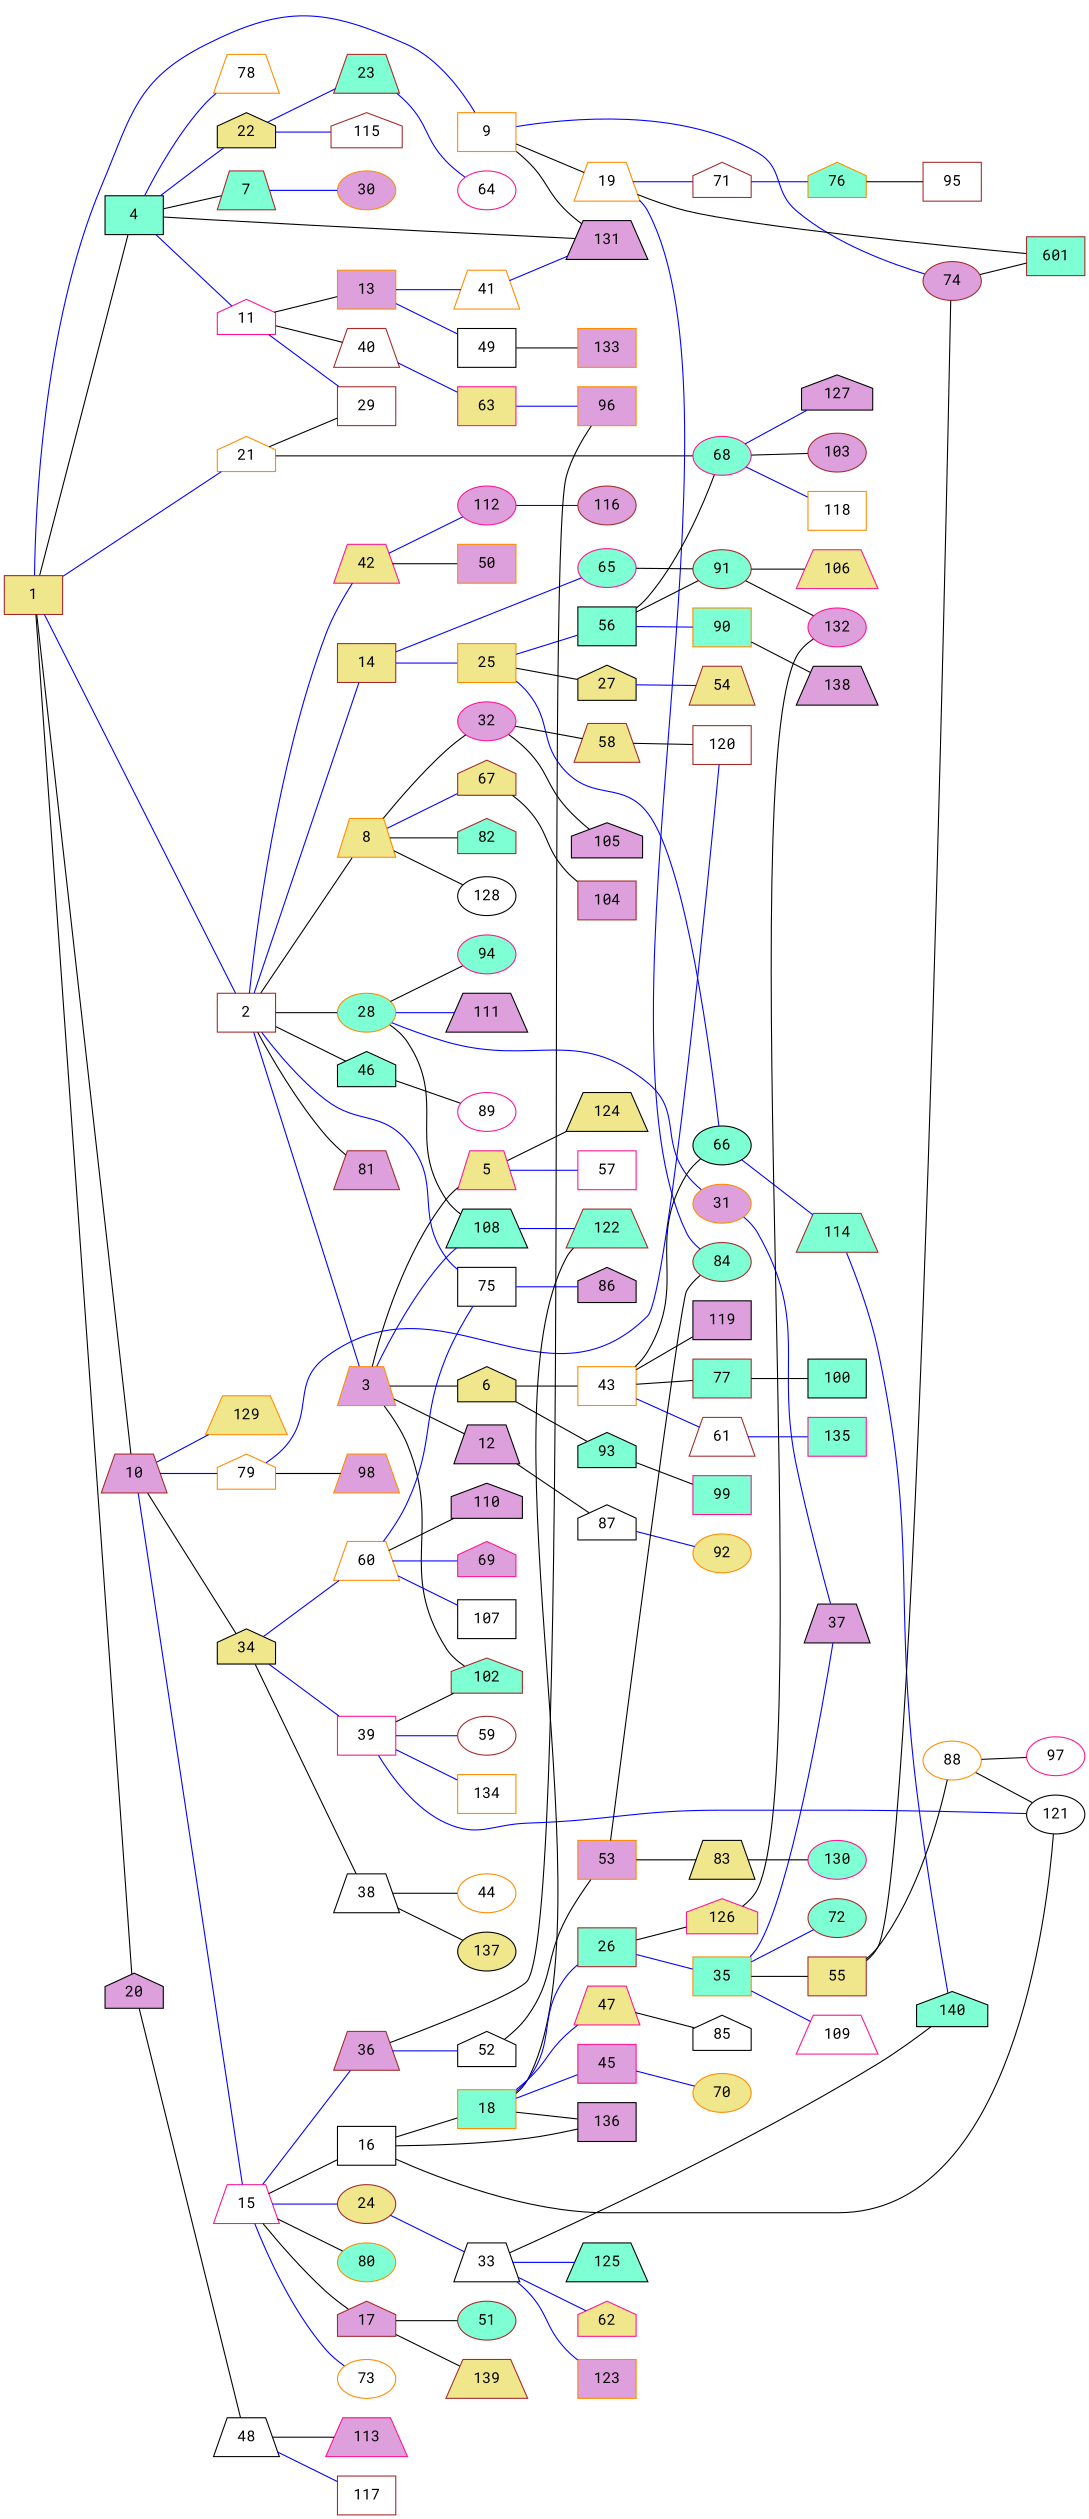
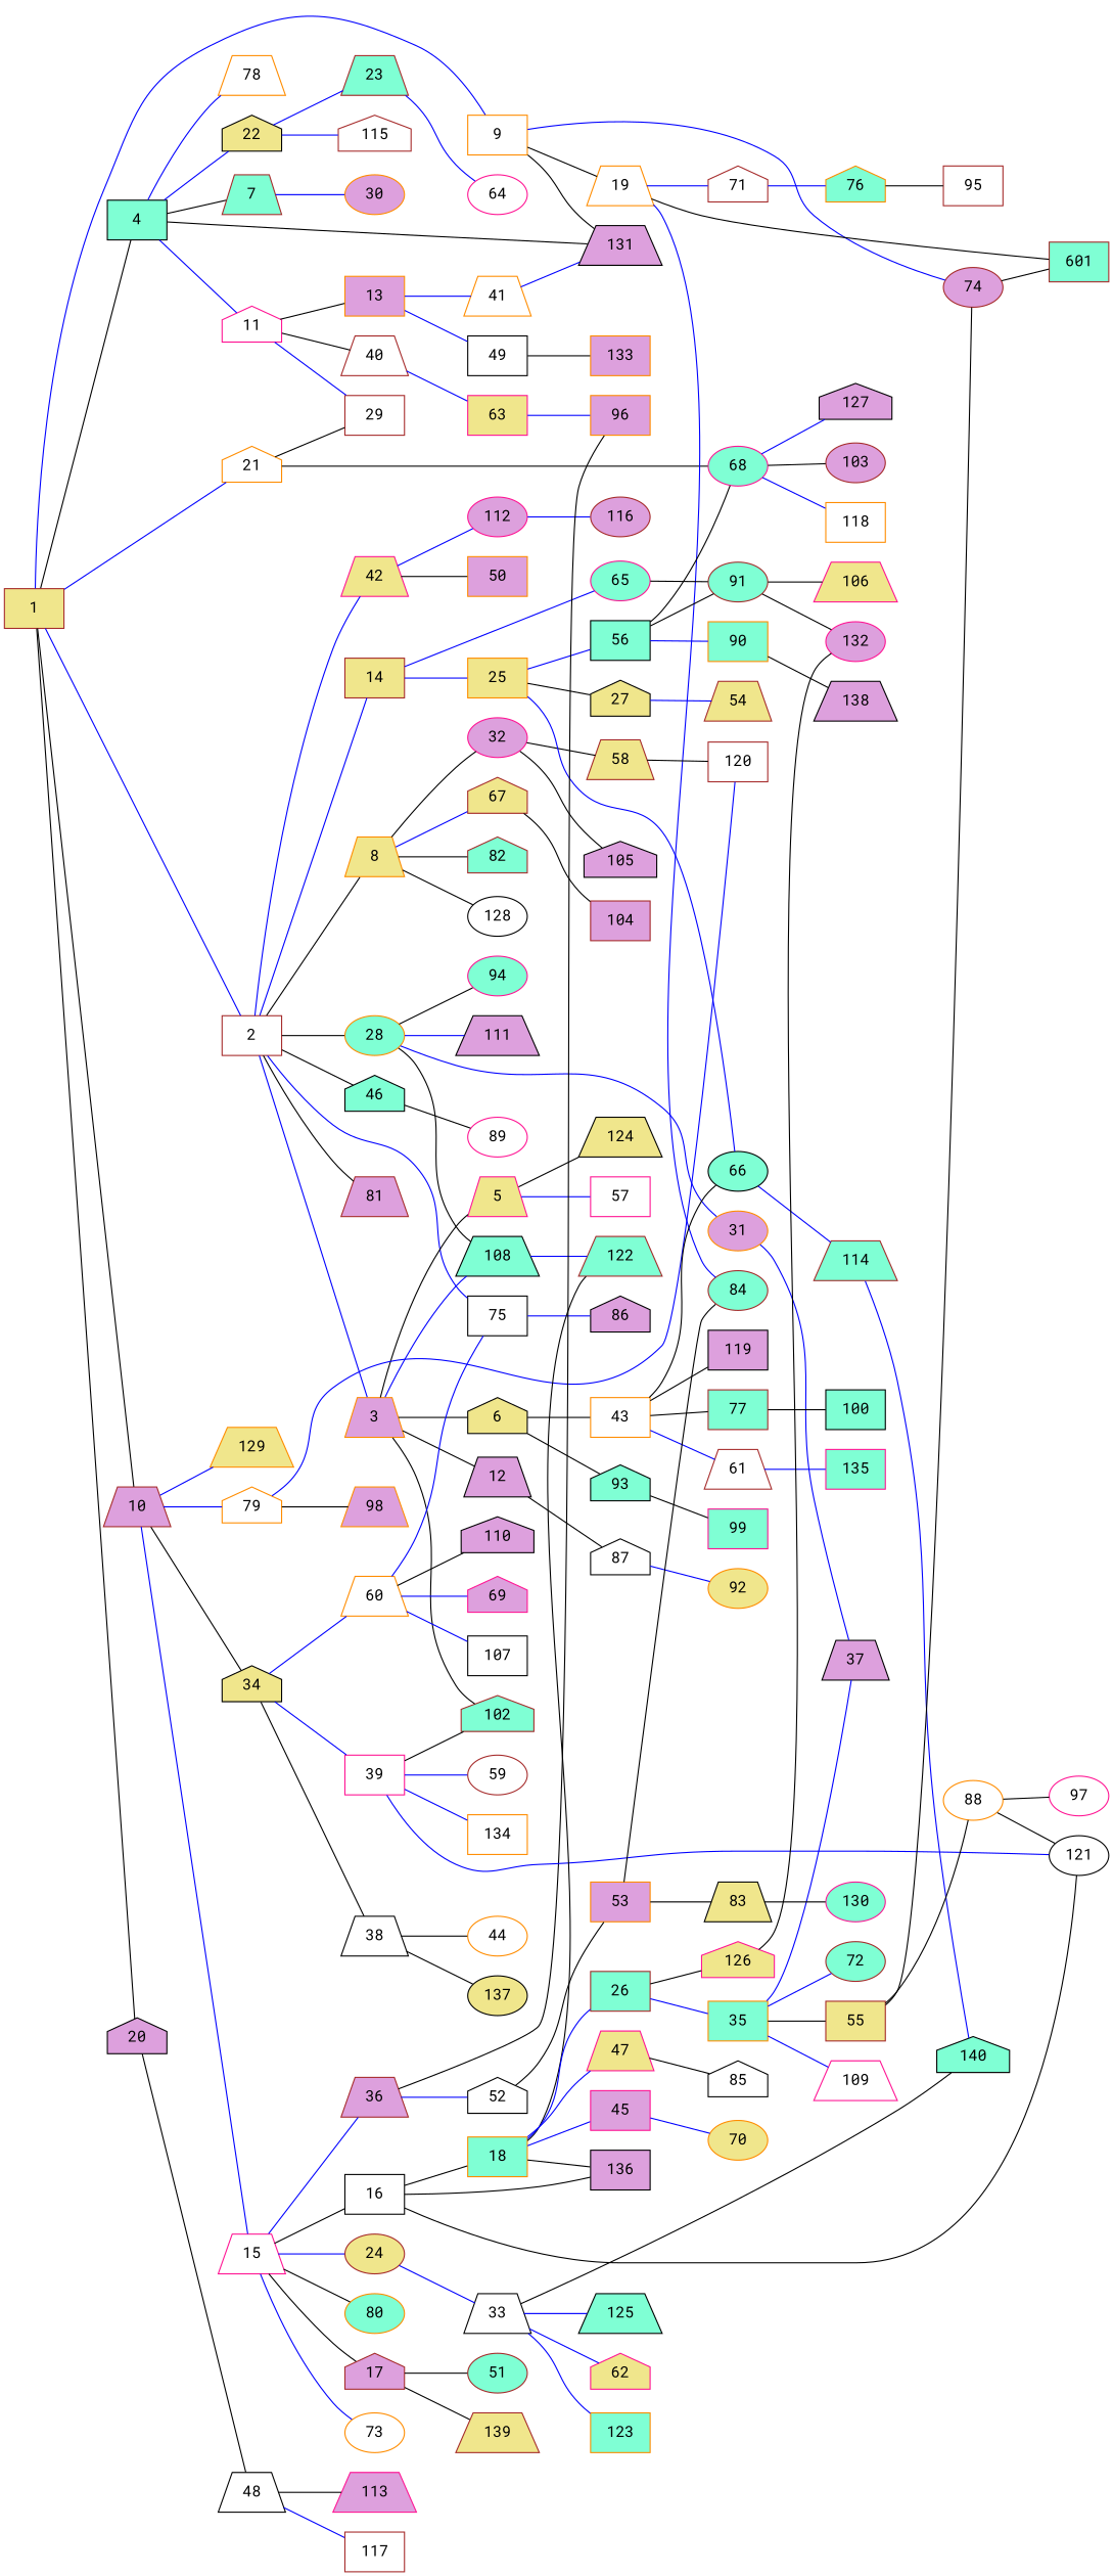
  graph {
    fontname="Roboto Mono"
    rankdir=LR
    node [color=black fillcolor=white fontname="Roboto Mono" shape=box style=filled]
    edge [color=black fontname="Roboto Mono"]
    1 [color=brown fillcolor=khaki]
    2 [color=brown]
    4 [fillcolor=aquamarine]
    9 [color=darkorange]
    10 [color=brown fillcolor=plum shape=trapezium]
    20 [fillcolor=plum shape=house]
    21 [color=darkorange shape=house]
    3 [color=darkorange fillcolor=plum shape=trapezium]
    8 [color=darkorange fillcolor=khaki shape=trapezium]
    14 [color=brown fillcolor=khaki]
    28 [color=darkorange fillcolor=aquamarine shape=ellipse]
    42 [color=deeppink fillcolor=khaki shape=trapezium]
    46 [fillcolor=aquamarine shape=house]
    75
    81 [color=brown fillcolor=plum shape=trapezium]
    7 [color=brown fillcolor=aquamarine shape=trapezium]
    11 [color=deeppink shape=house]
    22 [fillcolor=khaki shape=house]
    78 [color=darkorange shape=trapezium]
    131 [fillcolor=plum shape=trapezium]
    19 [color=darkorange shape=trapezium]
    74 [color=brown fillcolor=plum shape=ellipse]
    15 [color=deeppink shape=trapezium]
    34 [fillcolor=khaki shape=house]
    79 [color=darkorange shape=house]
    129 [color=darkorange fillcolor=khaki shape=trapezium]
    48 [shape=trapezium]
    29 [color=brown]
    68 [color=deeppink fillcolor=aquamarine shape=ellipse]
    5 [color=deeppink fillcolor=khaki shape=trapezium]
    6 [fillcolor=khaki shape=house]
    12 [fillcolor=plum shape=trapezium]
    102 [color=brown fillcolor=aquamarine shape=house]
    108 [fillcolor=aquamarine shape=trapezium]
    32 [color=deeppink fillcolor=plum shape=ellipse]
    67 [color=brown fillcolor=khaki shape=house]
    82 [color=brown fillcolor=aquamarine shape=house]
    128 [shape=ellipse]
    25 [color=darkorange fillcolor=khaki]
    65 [color=deeppink fillcolor=aquamarine shape=ellipse]
    31 [color=darkorange fillcolor=plum shape=ellipse]
    94 [color=deeppink fillcolor=aquamarine shape=ellipse]
    111 [fillcolor=plum shape=trapezium]
    50 [color=darkorange fillcolor=plum]
    112 [color=deeppink fillcolor=plum shape=ellipse]
    89 [color=deeppink shape=ellipse]
    86 [fillcolor=plum shape=house]
    57 [color=deeppink]
    124 [fillcolor=khaki shape=trapezium]
    43 [color=darkorange]
    93 [fillcolor=aquamarine shape=house]
    87 [shape=house]
    122 [color=brown fillcolor=aquamarine shape=trapezium]
    30 [color=darkorange fillcolor=plum shape=ellipse]
    13 [color=darkorange fillcolor=plum]
    40 [color=brown shape=trapezium]
    23 [color=brown fillcolor=aquamarine shape=trapezium]
    115 [color=brown shape=house]
    66 [fillcolor=aquamarine shape=ellipse]
    61 [color=brown shape=trapezium]
    77 [color=brown fillcolor=aquamarine]
    119 [fillcolor=plum]
    99 [color=deeppink fillcolor=aquamarine]
    58 [color=brown fillcolor=khaki shape=trapezium]
    105 [fillcolor=plum shape=house]
    104 [color=brown fillcolor=plum]
    71 [color=brown shape=house]
    84 [color=brown fillcolor=aquamarine shape=ellipse]
    n69 [color=brown fillcolor=aquamarine label=601]
    16
    17 [color=brown fillcolor=plum shape=house]
    24 [color=brown fillcolor=khaki shape=ellipse]
    36 [color=brown fillcolor=plum shape=trapezium]
    73 [color=darkorange shape=ellipse]
    80 [color=darkorange fillcolor=aquamarine shape=ellipse]
    38 [shape=trapezium]
    39 [color=deeppink]
    60 [color=darkorange shape=trapezium]
    120 [color=brown]
    98 [color=darkorange fillcolor=plum shape=trapezium]
    41 [color=darkorange shape=trapezium]
    49
    63 [color=deeppink fillcolor=khaki]
    92 [color=darkorange fillcolor=khaki shape=ellipse]
    133 [color=darkorange fillcolor=plum]
    27 [fillcolor=khaki shape=house]
    56 [fillcolor=aquamarine]
    91 [color=brown fillcolor=aquamarine shape=ellipse]
    18 [color=darkorange fillcolor=aquamarine]
    121 [shape=ellipse]
    136 [fillcolor=plum]
    51 [color=brown fillcolor=aquamarine shape=ellipse]
    139 [color=brown fillcolor=khaki shape=trapezium]
    33 [shape=trapezium]
    52 [shape=house]
    96 [color=darkorange fillcolor=plum]
    26 [color=brown fillcolor=aquamarine]
    45 [color=deeppink fillcolor=plum]
    47 [color=deeppink fillcolor=khaki shape=trapezium]
    35 [color=darkorange fillcolor=aquamarine]
    126 [color=deeppink fillcolor=khaki shape=house]
    70 [color=darkorange fillcolor=khaki shape=ellipse]
    85 [shape=house]
    76 [color=darkorange fillcolor=aquamarine shape=house]
    113 [color=deeppink fillcolor=plum shape=trapezium]
    117 [color=brown]
    103 [color=brown fillcolor=plum shape=ellipse]
    118 [color=darkorange]
    127 [fillcolor=plum shape=house]
    64 [color=deeppink shape=ellipse]
    62 [color=deeppink fillcolor=khaki shape=house]
-   123 [color=darkorange fillcolor=plum]
+   123 [color=darkorange fillcolor=aquamarine]
    125 [fillcolor=aquamarine shape=trapezium]
    140 [fillcolor=aquamarine shape=house]
    54 [color=brown fillcolor=khaki shape=trapezium]
    90 [color=darkorange fillcolor=aquamarine]
    114 [color=brown fillcolor=aquamarine shape=trapezium]
    37 [fillcolor=plum shape=trapezium]
    55 [color=brown fillcolor=khaki]
    72 [color=brown fillcolor=aquamarine shape=ellipse]
    109 [color=deeppink shape=trapezium]
    132 [color=deeppink fillcolor=plum shape=ellipse]
    44 [color=darkorange shape=ellipse]
    137 [fillcolor=khaki shape=ellipse]
    59 [color=brown shape=ellipse]
    134 [color=darkorange]
    69 [color=deeppink fillcolor=plum shape=house]
    107
    110 [fillcolor=plum shape=house]
    88 [color=darkorange shape=ellipse]
    53 [color=darkorange fillcolor=plum]
    116 [color=brown fillcolor=plum shape=ellipse]
    135 [color=deeppink fillcolor=aquamarine]
    100 [fillcolor=aquamarine]
    83 [fillcolor=khaki shape=trapezium]
    130 [color=deeppink fillcolor=aquamarine shape=ellipse]
    97 [color=deeppink shape=ellipse]
    138 [fillcolor=plum shape=trapezium]
    106 [color=deeppink fillcolor=khaki shape=trapezium]
    95 [color=brown]
    1 -- 2 [color=blue]
    1 -- 4
    1 -- 9 [color=blue]
    1 -- 10
    1 -- 20
    1 -- 21 [color=blue]
    2 -- 3 [color=blue]
    2 -- 8
    2 -- 14 [color=blue]
    2 -- 28
    2 -- 42 [color=blue]
    2 -- 46
    2 -- 75 [color=blue]
    2 -- 81
    4 -- 7
    4 -- 11 [color=blue]
    4 -- 22 [color=blue]
    4 -- 78 [color=blue]
    4 -- 131
    9 -- 131
    9 -- 19
    9 -- 74 [color=blue]
    10 -- 15 [color=blue]
    10 -- 34
    10 -- 79 [color=blue]
    10 -- 129 [color=blue]
    20 -- 48
    21 -- 29
    21 -- 68
    3 -- 5
    3 -- 6
    3 -- 12
    3 -- 102
    3 -- 108 [color=blue]
    8 -- 32
    8 -- 67 [color=blue]
    8 -- 82
    8 -- 128
    14 -- 25 [color=blue]
    14 -- 65 [color=blue]
    28 -- 108
    28 -- 31 [color=blue]
    28 -- 94
    28 -- 111 [color=blue]
    42 -- 50
    42 -- 112 [color=blue]
    46 -- 89
    75 -- 86 [color=blue]
    7 -- 30 [color=blue]
    11 -- 29 [color=blue]
    11 -- 13
    11 -- 40
    22 -- 23 [color=blue]
    22 -- 115 [color=blue]
    19 -- 71 [color=blue]
    19 -- 84 [color=blue]
    19 -- n69
    74 -- n69
    15 -- 16
    15 -- 17
    15 -- 24 [color=blue]
    15 -- 36 [color=blue]
    15 -- 73 [color=blue]
    15 -- 80
    34 -- 38
    34 -- 39 [color=blue]
    34 -- 60 [color=blue]
    79 -- 120 [color=blue]
    79 -- 98
    48 -- 113
    48 -- 117 [color=blue]
    68 -- 103
    68 -- 118 [color=blue]
    68 -- 127 [color=blue]
    5 -- 57 [color=blue]
    5 -- 124
    6 -- 43
    6 -- 93
    12 -- 87
    108 -- 122 [color=blue]
    32 -- 58
    32 -- 105
    67 -- 104
    25 -- 66 [color=blue]
    25 -- 27
    25 -- 56 [color=blue]
    65 -- 91
    31 -- 37 [color=blue]
    112 -- 116 [color=blue]
    43 -- 66
    43 -- 61 [color=blue]
    43 -- 77
    43 -- 119
    93 -- 99
    87 -- 92 [color=blue]
    13 -- 41 [color=blue]
    13 -- 49 [color=blue]
    40 -- 63 [color=blue]
    23 -- 64 [color=blue]
    66 -- 114 [color=blue]
    61 -- 135 [color=blue]
    77 -- 100
    58 -- 120
    71 -- 76 [color=blue]
    16 -- 18
    16 -- 121
    16 -- 136
    17 -- 51
    17 -- 139
    24 -- 33 [color=blue]
    36 -- 52 [color=blue]
    36 -- 96
    38 -- 44
    38 -- 137
    39 -- 102
    39 -- 121 [color=blue]
    39 -- 59 [color=blue]
    39 -- 134 [color=blue]
    60 -- 75 [color=blue]
    60 -- 69 [color=blue]
    60 -- 107 [color=blue]
    60 -- 110
    41 -- 131 [color=blue]
    49 -- 133
    63 -- 96 [color=blue]
    27 -- 54 [color=blue]
    56 -- 68
    56 -- 91
    56 -- 90 [color=blue]
    91 -- 132
    91 -- 106
    18 -- 122
    18 -- 136
    18 -- 26 [color=blue]
    18 -- 45 [color=blue]
    18 -- 47 [color=blue]
    33 -- 62 [color=blue]
    33 -- 123 [color=blue]
    33 -- 125 [color=blue]
    33 -- 140
    52 -- 53
    26 -- 35 [color=blue]
    26 -- 126
    45 -- 70 [color=blue]
    47 -- 85
    35 -- 37 [color=blue]
    35 -- 55
    35 -- 72 [color=blue]
    35 -- 109 [color=blue]
    126 -- 132
    76 -- 95
    90 -- 138
    114 -- 140 [color=blue]
    55 -- 74
    55 -- 88
    88 -- 121
    88 -- 97
    53 -- 84
    53 -- 83
    83 -- 130
  }
